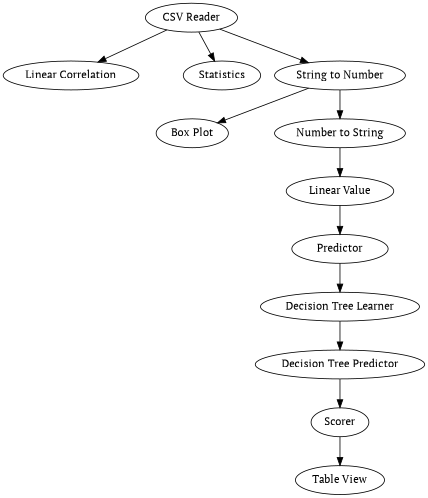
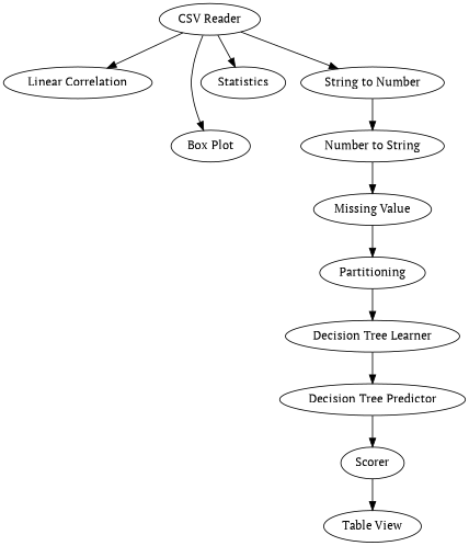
  digraph {
    fontname="PT Serif"
    rankdir=TB
    node [fontname="PT Serif"]
    edge [fontname="PT Serif"]
    n1 [label="CSV Reader"]
    n2 [label="Linear Correlation"]
    n3 [label="Box Plot"]
    n4 [label=Statistics]
    n5 [label="String to Number"]
    n6 [label="Number to String"]
-   n7 [label="Linear Value"]
-   n8 [label=Predictor]
+   n7 [label="Missing Value"]
+   n8 [label=Partitioning]
    n9 [label="Decision Tree Learner"]
    n10 [label="Decision Tree Predictor"]
    n11 [label=Scorer]
    n12 [label="Table View"]
    n1 -> n2
-   n5 -> n3
+   n1 -> n3
    n1 -> n4
    n1 -> n5
    n5 -> n6
    n6 -> n7
    n7 -> n8
    n8 -> n9
    n9 -> n10
    n10 -> n11
    n11 -> n12
  }
